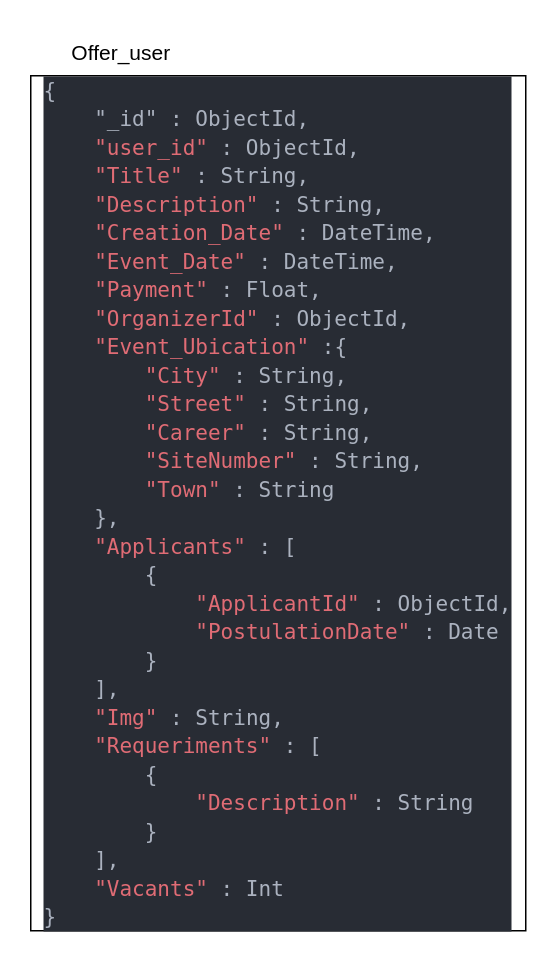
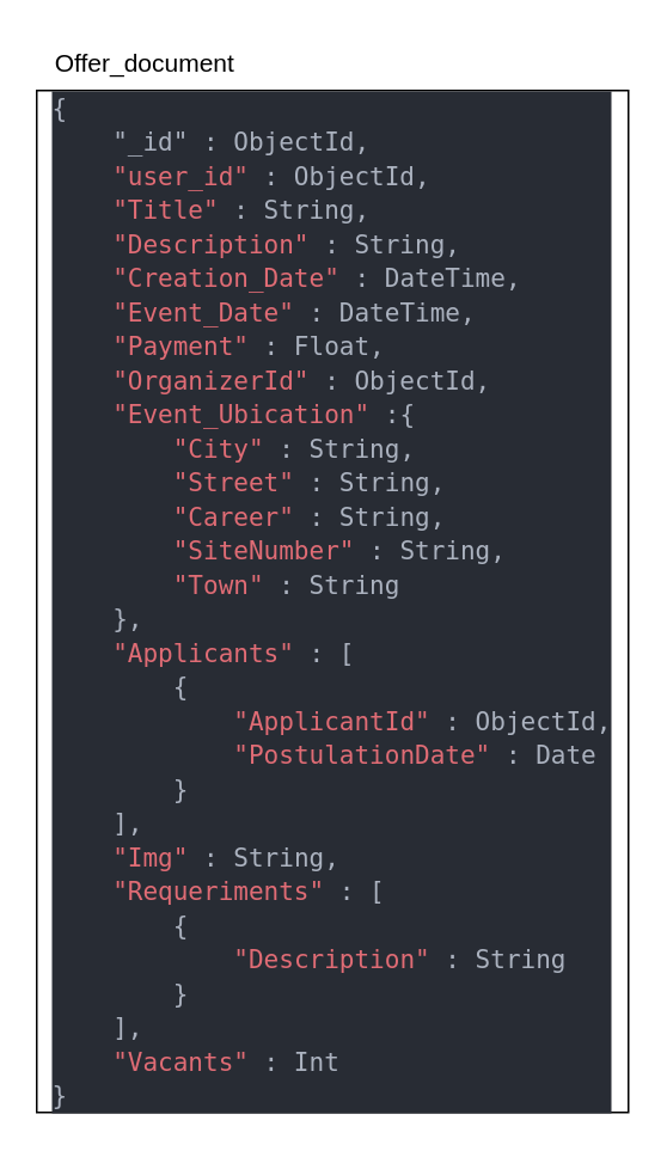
  <mxCell id="0" />
  <mxCell id="1" parent="0" />
  <mxCell id="2" value="&lt;div style=&quot;text-align: justify;&quot;&gt;&lt;div style=&quot;color: rgb(169, 177, 214); background-color: rgb(26, 27, 38); font-family: Consolas, &amp;quot;Courier New&amp;quot;, monospace; font-size: 14px; line-height: 19px;&quot;&gt;&lt;div style=&quot;color: rgb(171, 178, 191); background-color: rgb(40, 44, 52); font-family: &amp;quot;DejaVu Sans Mono&amp;quot;, Consolas, &amp;quot;Courier New&amp;quot;, monospace; line-height: 19px;&quot;&gt;&lt;div style=&quot;line-height: 19px;&quot;&gt;&lt;div&gt;{&lt;/div&gt;&lt;div&gt;&amp;nbsp; &amp;nbsp; &quot;_id&quot; : ObjectId,&lt;/div&gt;&lt;div&gt;&amp;nbsp; &amp;nbsp; &lt;span style=&quot;color: #e06c75;&quot;&gt;&quot;user_id&quot;&lt;/span&gt; : ObjectId,&lt;/div&gt;&lt;div&gt;&amp;nbsp; &amp;nbsp; &lt;span style=&quot;color: #e06c75;&quot;&gt;&quot;Title&quot;&lt;/span&gt; : String,&lt;/div&gt;&lt;div&gt;&amp;nbsp; &amp;nbsp; &lt;span style=&quot;color: #e06c75;&quot;&gt;&quot;Description&quot;&lt;/span&gt; : String,&lt;/div&gt;&lt;div&gt;&amp;nbsp; &amp;nbsp; &lt;span style=&quot;color: #e06c75;&quot;&gt;&quot;Creation_Date&quot;&lt;/span&gt; : DateTime,&lt;/div&gt;&lt;div&gt;&amp;nbsp; &amp;nbsp; &lt;span style=&quot;color: #e06c75;&quot;&gt;&quot;Event_Date&quot;&lt;/span&gt; : DateTime,&lt;/div&gt;&lt;div&gt;&amp;nbsp; &amp;nbsp; &lt;span style=&quot;color: #e06c75;&quot;&gt;&quot;Payment&quot;&lt;/span&gt; : Float,&lt;/div&gt;&lt;div&gt;&amp;nbsp; &amp;nbsp; &lt;span style=&quot;color: #e06c75;&quot;&gt;&quot;OrganizerId&quot;&lt;/span&gt; : ObjectId,&lt;/div&gt;&lt;div&gt;&amp;nbsp; &amp;nbsp; &lt;span style=&quot;color: #e06c75;&quot;&gt;&quot;Event_Ubication&quot;&lt;/span&gt; :{&lt;/div&gt;&lt;div&gt;&amp;nbsp; &amp;nbsp; &amp;nbsp; &amp;nbsp; &lt;span style=&quot;color: #e06c75;&quot;&gt;&quot;City&quot;&lt;/span&gt; : String,&lt;/div&gt;&lt;div&gt;&amp;nbsp; &amp;nbsp; &amp;nbsp; &amp;nbsp; &lt;span style=&quot;color: #e06c75;&quot;&gt;&quot;Street&quot;&lt;/span&gt; : String,&lt;/div&gt;&lt;div&gt;&amp;nbsp; &amp;nbsp; &amp;nbsp; &amp;nbsp; &lt;span style=&quot;color: #e06c75;&quot;&gt;&quot;Career&quot;&lt;/span&gt; : String,&lt;/div&gt;&lt;div&gt;&amp;nbsp; &amp;nbsp; &amp;nbsp; &amp;nbsp; &lt;span style=&quot;color: #e06c75;&quot;&gt;&quot;SiteNumber&quot;&lt;/span&gt; : String,&lt;/div&gt;&lt;div&gt;&amp;nbsp; &amp;nbsp; &amp;nbsp; &amp;nbsp; &lt;span style=&quot;color: #e06c75;&quot;&gt;&quot;Town&quot;&lt;/span&gt; : String&lt;/div&gt;&lt;div&gt;&amp;nbsp; &amp;nbsp; },&lt;/div&gt;&lt;div&gt;&amp;nbsp; &amp;nbsp; &lt;span style=&quot;color: #e06c75;&quot;&gt;&quot;Applicants&quot;&lt;/span&gt; : [&lt;/div&gt;&lt;div&gt;&amp;nbsp; &amp;nbsp; &amp;nbsp; &amp;nbsp; {&lt;/div&gt;&lt;div&gt;&amp;nbsp; &amp;nbsp; &amp;nbsp; &amp;nbsp; &amp;nbsp; &amp;nbsp; &lt;span style=&quot;color: #e06c75;&quot;&gt;&quot;ApplicantId&quot;&lt;/span&gt; : ObjectId,&lt;/div&gt;&lt;div&gt;&amp;nbsp; &amp;nbsp; &amp;nbsp; &amp;nbsp; &amp;nbsp; &amp;nbsp; &lt;span style=&quot;color: #e06c75;&quot;&gt;&quot;PostulationDate&quot;&lt;/span&gt; : Date&lt;/div&gt;&lt;div&gt;&amp;nbsp; &amp;nbsp; &amp;nbsp; &amp;nbsp; }&lt;/div&gt;&lt;div&gt;&amp;nbsp; &amp;nbsp; ],&lt;/div&gt;&lt;div&gt;&amp;nbsp; &amp;nbsp; &lt;span style=&quot;color: #e06c75;&quot;&gt;&quot;Img&quot;&lt;/span&gt; : String,&lt;/div&gt;&lt;div&gt;&amp;nbsp; &amp;nbsp; &lt;span style=&quot;color: #e06c75;&quot;&gt;&quot;Requeriments&quot;&lt;/span&gt; : [&lt;/div&gt;&lt;div&gt;&amp;nbsp; &amp;nbsp; &amp;nbsp; &amp;nbsp; {&lt;/div&gt;&lt;div&gt;&amp;nbsp; &amp;nbsp; &amp;nbsp; &amp;nbsp; &amp;nbsp; &amp;nbsp; &lt;span style=&quot;color: #e06c75;&quot;&gt;&quot;Description&quot;&lt;/span&gt; : String&lt;/div&gt;&lt;div&gt;&amp;nbsp; &amp;nbsp; &amp;nbsp; &amp;nbsp; }&lt;/div&gt;&lt;div&gt;&amp;nbsp; &amp;nbsp; ],&lt;/div&gt;&lt;div&gt;&amp;nbsp; &amp;nbsp; &lt;span style=&quot;color: #e06c75;&quot;&gt;&quot;Vacants&quot;&lt;/span&gt; : Int&lt;/div&gt;&lt;div&gt;}&lt;/div&gt;&lt;/div&gt;&lt;/div&gt;&lt;/div&gt;&lt;/div&gt;" style="rounded=0;whiteSpace=wrap;html=1;movable=1;resizable=1;rotatable=1;deletable=1;editable=1;connectable=1;" parent="1" vertex="1"><mxGeometry x="20" y="50" width="330" height="570" as="geometry" /></mxCell>
- <mxCell id="3" value="Offer_user" style="text;html=1;align=center;verticalAlign=middle;resizable=0;points=[];autosize=1;strokeColor=none;fillColor=none;fontSize=14;" parent="1" vertex="1"><mxGeometry x="20" y="20" width="120" height="30" as="geometry" /></mxCell>
+ <mxCell id="3" value="Offer_document" style="text;html=1;align=center;verticalAlign=middle;resizable=0;points=[];autosize=1;strokeColor=none;fillColor=none;fontSize=14;" parent="1" vertex="1"><mxGeometry x="20" y="20" width="120" height="30" as="geometry" /></mxCell>
